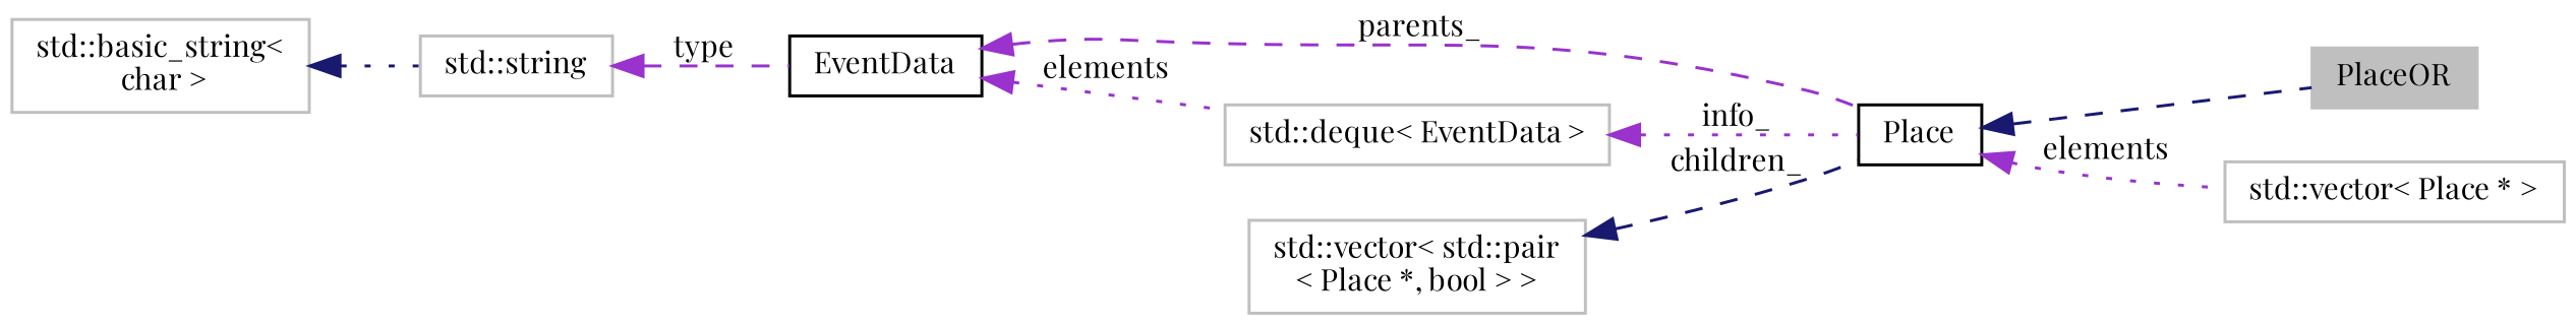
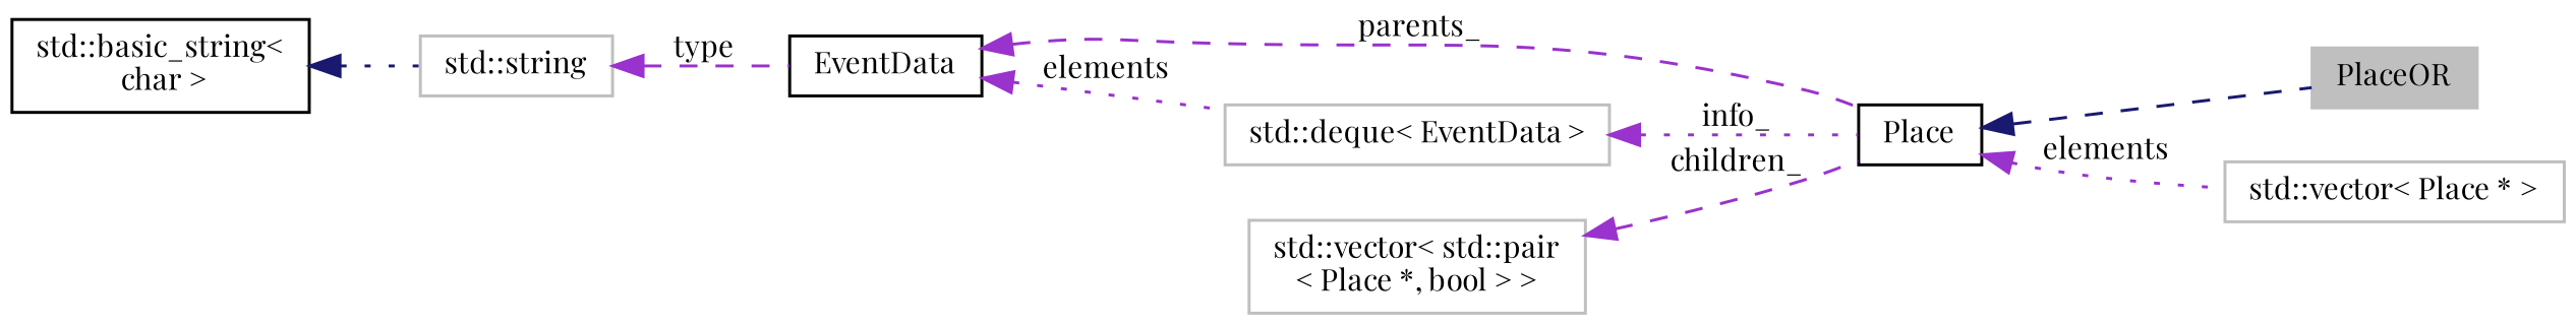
  digraph {
    fontname="Playfair Display"
    rankdir=LR
    node [color=grey75 fillcolor=white fontname="Playfair Display" fontsize=10 shape=record style=filled]
    edge [color=darkorchid3 dir=back fontname="Playfair Display" fontsize=10 labelfontname=Helvetica labelfontsize=10 style=dashed]
    n1 [fillcolor=grey75 fontcolor=black height=0.2 label=PlaceOR width=0.4]
    n2 [color=black height=0.2 label=Place width=0.4]
    n3 [height=0.2 label="std::vector\< Place * \>" width=0.4]
    n4 [height=0.2 label="std::deque\< EventData \>" width=0.4]
    n5 [color=black height=0.2 label=EventData width=0.4]
    n6 [height=0.2 label="std::string" width=0.4]
-   n7 [height=0.2 label="std::basic_string\<\l char \>" width=0.4]
+   n7 [color=black height=0.2 label="std::basic_string\<\l char \>" width=0.4]
    n8 [height=0.2 label="std::vector\< std::pair\l\< Place *, bool \> \>" width=0.4]
    n2 -> n1 [color=midnightblue]
    n2 -> n3 [label=" elements" style=dotted]
    n4 -> n2 [label=" info_" style=dotted]
    n5 -> n2 [label=" parents_"]
    n5 -> n4 [label=" elements" style=dotted]
    n6 -> n5 [label=" type"]
    n7 -> n6 [color=midnightblue style=dotted]
-   n8 -> n2 [color=midnightblue label=" children_"]
+   n8 -> n2 [label=" children_"]
  }
